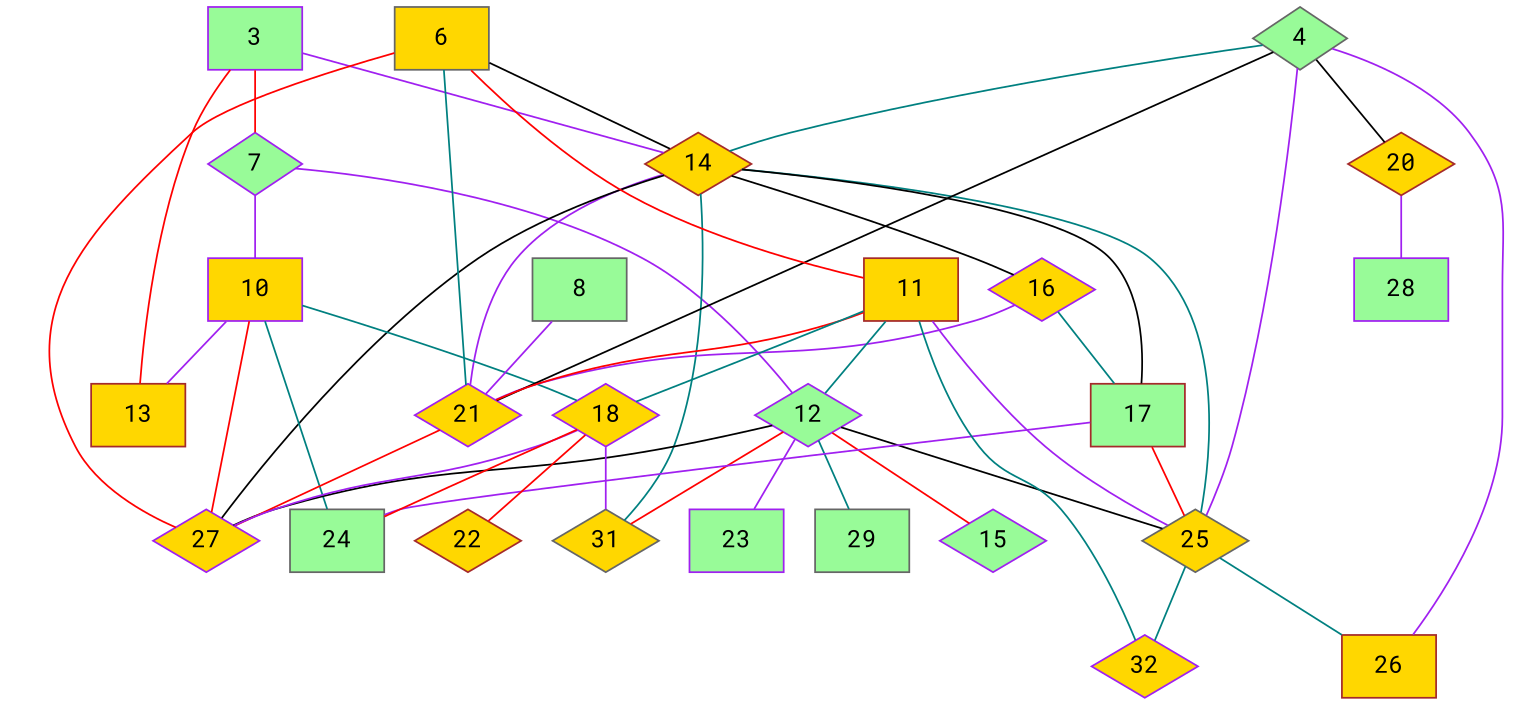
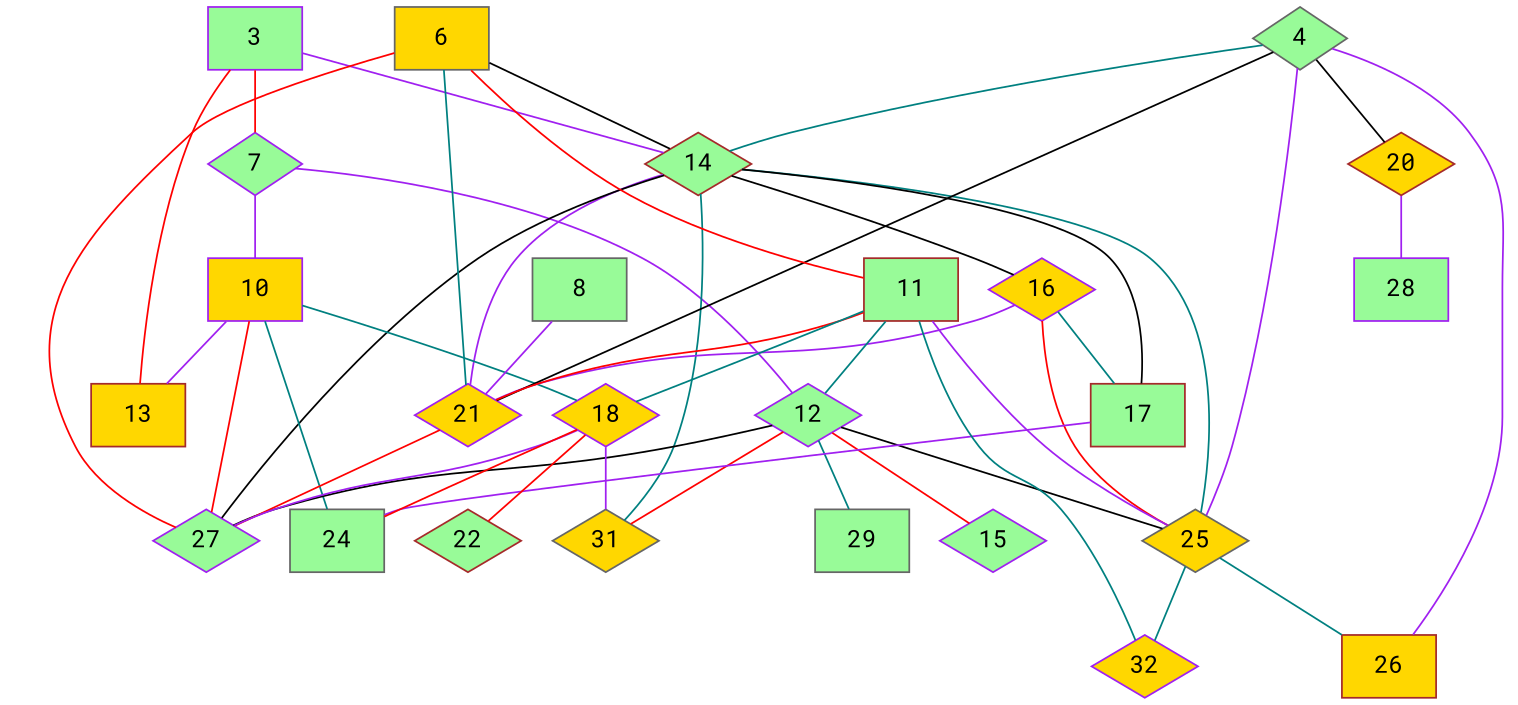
  graph {
    fontname="Roboto Mono"
    node [color=purple fillcolor=palegreen fontname="Roboto Mono" shape=diamond style=filled]
    edge [color=purple fontname="Roboto Mono" weight=1.0]
    3 [shape=box]
    7
    13 [color=brown fillcolor=gold shape=box]
-   14 [color=brown fillcolor=gold]
+   14 [color=brown]
    10 [fillcolor=gold shape=box]
    12
    21 [fillcolor=gold]
    25 [color=gray40 fillcolor=gold]
-   27 [fillcolor=gold]
+   27
    16 [fillcolor=gold]
    31 [color=gray40 fillcolor=gold]
    17 [color=brown shape=box]
    4 [color=gray40]
    20 [color=brown fillcolor=gold]
    26 [color=brown fillcolor=gold shape=box]
    28 [shape=box]
    32 [fillcolor=gold]
    6 [color=gray40 fillcolor=gold shape=box]
-   11 [color=brown fillcolor=gold shape=box]
+   11 [color=brown shape=box]
    18 [fillcolor=gold]
    24 [color=gray40 shape=box]
    15
-   23 [shape=box]
    29 [color=gray40 shape=box]
    8 [color=gray40 shape=box]
-   22 [color=brown fillcolor=gold]
+   22 [color=brown]
    3 -- 7 [color=red]
    3 -- 13 [color=red]
    3 -- 14
    7 -- 10
    7 -- 12 [weight=2.0]
    14 -- 21
    14 -- 25 [color=teal weight=2.0]
    14 -- 27 [color=black]
    14 -- 16 [color=black]
    14 -- 31 [color=teal]
    14 -- 17 [color=black]
    10 -- 13
    10 -- 27 [color=red]
    10 -- 18 [color=teal]
    10 -- 24 [color=teal]
    12 -- 25 [color=black weight=2.0]
    12 -- 27 [color=black]
    12 -- 31 [color=red]
    12 -- 15 [color=red]
-   12 -- 23 [weight=2.0]
    12 -- 29 [color=teal]
    21 -- 27 [color=red]
    25 -- 26 [color=teal]
    25 -- 32 [color=teal]
    16 -- 21
-   17 -- 25 [color=red weight=2.0]
+   16 -- 25 [color=red weight=2.0]
    16 -- 17 [color=teal]
    17 -- 24
    4 -- 14 [color=teal]
    4 -- 21 [color=black]
    4 -- 25
    4 -- 20 [color=black]
    4 -- 26
    20 -- 28
    6 -- 14 [color=black]
    6 -- 21 [color=teal]
    6 -- 27 [color=red]
    6 -- 11 [color=red]
    11 -- 12 [color=teal]
    11 -- 21 [color=red]
    11 -- 25
    11 -- 32 [color=teal]
    11 -- 18 [color=teal]
    18 -- 27
    18 -- 31 [weight=2.0]
    18 -- 24 [color=red]
    18 -- 22 [color=red]
    8 -- 21
  }
